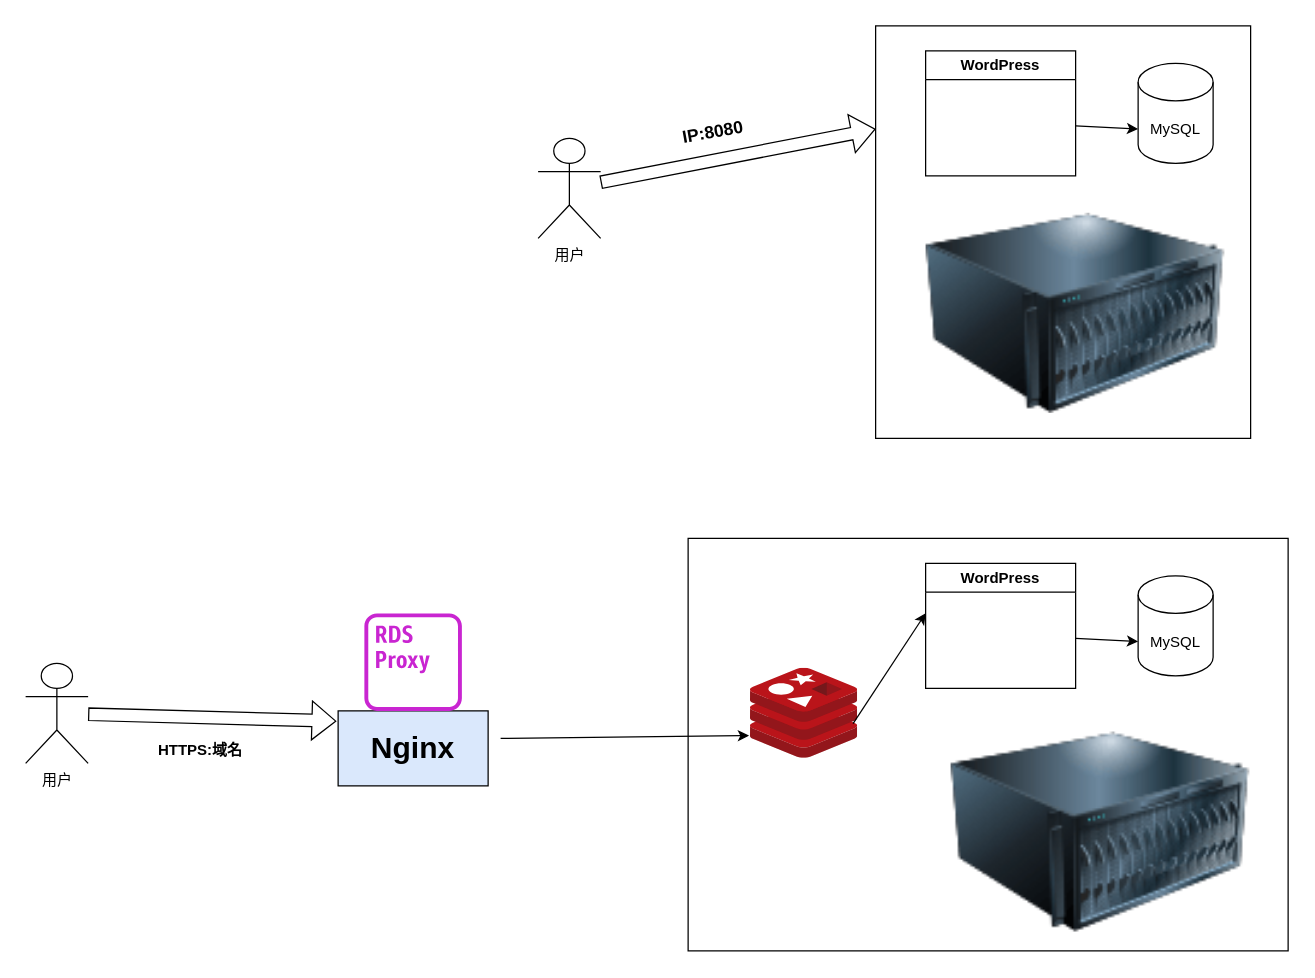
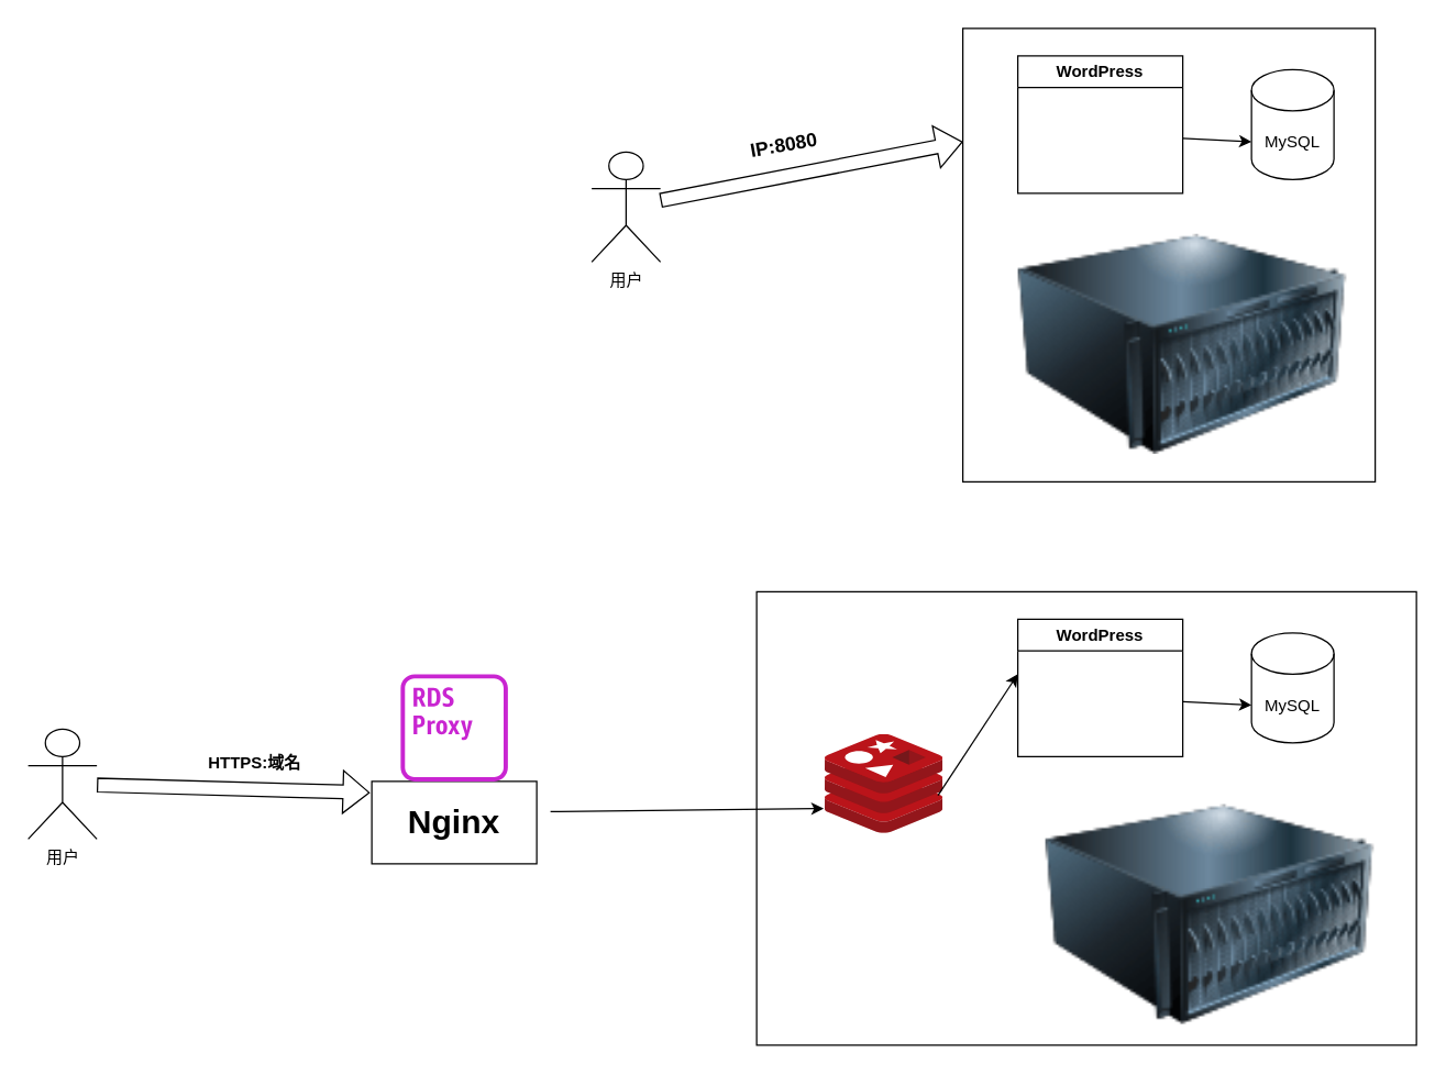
  <mxCell id="0" />
  <mxCell id="1" parent="0" />
  <mxCell id="2" value="" style="rounded=0;whiteSpace=wrap;html=1;" parent="1" vertex="1"><mxGeometry x="700" y="20" width="300" height="330" as="geometry" /></mxCell>
  <mxCell id="3" value="用户" style="shape=umlActor;verticalLabelPosition=bottom;verticalAlign=top;html=1;outlineConnect=0;" parent="1" vertex="1"><mxGeometry x="430" y="110" width="50" height="80" as="geometry" /></mxCell>
  <mxCell id="4" value="" style="image;html=1;image=img/lib/clip_art/computers/Server_128x128.png" parent="1" vertex="1"><mxGeometry x="740" y="170" width="240" height="160" as="geometry" /></mxCell>
  <mxCell id="5" value="MySQL" style="shape=cylinder3;whiteSpace=wrap;html=1;boundedLbl=1;backgroundOutline=1;size=15;" parent="1" vertex="1"><mxGeometry x="910" y="50" width="60" height="80" as="geometry" /></mxCell>
  <mxCell id="6" value="WordPress" style="swimlane;whiteSpace=wrap;html=1;" parent="1" vertex="1"><mxGeometry x="740" y="40" width="120" height="100" as="geometry" /></mxCell>
  <mxCell id="7" value="" style="endArrow=classic;html=1;rounded=0;entryX=0;entryY=0;entryDx=0;entryDy=52.5;entryPerimeter=0;" parent="1" target="5" edge="1"><mxGeometry width="50" height="50" relative="1" as="geometry"><mxPoint x="860" y="100" as="sourcePoint" /><mxPoint x="850" y="160" as="targetPoint" /></mxGeometry></mxCell>
  <mxCell id="8" value="" style="shape=flexArrow;endArrow=classic;html=1;rounded=0;entryX=0;entryY=0.25;entryDx=0;entryDy=0;" parent="1" source="3" target="2" edge="1"><mxGeometry width="50" height="50" relative="1" as="geometry"><mxPoint x="800" y="210" as="sourcePoint" /><mxPoint x="850" y="160" as="targetPoint" /></mxGeometry></mxCell>
  <mxCell id="9" value="&lt;font style=&quot;font-size: 14px;&quot;&gt;&lt;b&gt;IP:8080&lt;/b&gt;&lt;/font&gt;" style="text;html=1;align=center;verticalAlign=middle;whiteSpace=wrap;rounded=0;rotation=-10;" parent="1" vertex="1"><mxGeometry x="540" y="90" width="60" height="30" as="geometry" /></mxCell>
  <mxCell id="10" value="" style="rounded=0;whiteSpace=wrap;html=1;" parent="1" vertex="1"><mxGeometry x="550" y="430" width="480" height="330" as="geometry" /></mxCell>
  <mxCell id="11" value="用户" style="shape=umlActor;verticalLabelPosition=bottom;verticalAlign=top;html=1;outlineConnect=0;" parent="1" vertex="1"><mxGeometry x="20" y="530" width="50" height="80" as="geometry" /></mxCell>
  <mxCell id="12" value="" style="image;html=1;image=img/lib/clip_art/computers/Server_128x128.png" parent="1" vertex="1"><mxGeometry x="760" y="585" width="240" height="160" as="geometry" /></mxCell>
  <mxCell id="13" value="MySQL" style="shape=cylinder3;whiteSpace=wrap;html=1;boundedLbl=1;backgroundOutline=1;size=15;" parent="1" vertex="1"><mxGeometry x="910" y="460" width="60" height="80" as="geometry" /></mxCell>
  <mxCell id="14" value="WordPress" style="swimlane;whiteSpace=wrap;html=1;" parent="1" vertex="1"><mxGeometry x="740" y="450" width="120" height="100" as="geometry" /></mxCell>
  <mxCell id="15" value="" style="endArrow=classic;html=1;rounded=0;entryX=0;entryY=0;entryDx=0;entryDy=52.5;entryPerimeter=0;" parent="1" target="13" edge="1"><mxGeometry width="50" height="50" relative="1" as="geometry"><mxPoint x="860" y="510" as="sourcePoint" /><mxPoint x="850" y="570" as="targetPoint" /></mxGeometry></mxCell>
  <mxCell id="16" value="" style="image;sketch=0;aspect=fixed;html=1;points=[];align=center;fontSize=12;image=img/lib/mscae/Cache_Redis_Product.svg;" vertex="1" parent="1"><mxGeometry x="600" y="534" width="85.71" height="72" as="geometry" /></mxCell>
  <mxCell id="17" value="" style="group" vertex="1" connectable="0" parent="1"><mxGeometry x="270" y="490" width="120" height="138" as="geometry" /></mxCell>
- <mxCell id="18" value="&lt;font style=&quot;font-size: 24px;&quot;&gt;&lt;b&gt;Nginx&lt;/b&gt;&lt;/font&gt;" style="rounded=0;whiteSpace=wrap;html=1;fillColor=#dae8fc;" vertex="1" parent="17"><mxGeometry y="78" width="120" height="60" as="geometry" /></mxCell>
+ <mxCell id="18" value="&lt;font style=&quot;font-size: 24px;&quot;&gt;&lt;b&gt;Nginx&lt;/b&gt;&lt;/font&gt;" style="rounded=0;whiteSpace=wrap;html=1;" vertex="1" parent="17"><mxGeometry y="78" width="120" height="60" as="geometry" /></mxCell>
  <mxCell id="19" value="" style="sketch=0;outlineConnect=0;fontColor=#232F3E;gradientColor=none;fillColor=#C925D1;strokeColor=none;dashed=0;verticalLabelPosition=bottom;verticalAlign=top;align=center;html=1;fontSize=12;fontStyle=0;aspect=fixed;pointerEvents=1;shape=mxgraph.aws4.rds_proxy_alt;" vertex="1" parent="17"><mxGeometry x="21" width="78" height="78" as="geometry" /></mxCell>
  <mxCell id="20" value="" style="shape=flexArrow;endArrow=classic;html=1;rounded=0;entryX=-0.012;entryY=0.137;entryDx=0;entryDy=0;entryPerimeter=0;" edge="1" parent="1" source="11" target="18"><mxGeometry width="50" height="50" relative="1" as="geometry"><mxPoint x="750" y="510" as="sourcePoint" /><mxPoint x="800" y="460" as="targetPoint" /></mxGeometry></mxCell>
  <mxCell id="21" value="" style="endArrow=classic;html=1;rounded=0;entryX=-0.015;entryY=0.747;entryDx=0;entryDy=0;entryPerimeter=0;" edge="1" parent="1" target="16"><mxGeometry width="50" height="50" relative="1" as="geometry"><mxPoint x="400" y="590" as="sourcePoint" /><mxPoint x="530" y="540" as="targetPoint" /></mxGeometry></mxCell>
  <mxCell id="22" value="" style="endArrow=classic;html=1;rounded=0;exitX=0.956;exitY=0.614;exitDx=0;exitDy=0;exitPerimeter=0;" edge="1" parent="1" source="16"><mxGeometry width="50" height="50" relative="1" as="geometry"><mxPoint x="710" y="620" as="sourcePoint" /><mxPoint x="740" y="490" as="targetPoint" /></mxGeometry></mxCell>
- <mxCell id="23" value="&lt;b&gt;HTTPS:域名&lt;/b&gt;" style="text;html=1;align=center;verticalAlign=middle;whiteSpace=wrap;rounded=0;" vertex="1" parent="1"><mxGeometry x="125" y="585" width="70" height="30" as="geometry" /></mxCell>
+ <mxCell id="23" value="&lt;b&gt;HTTPS:域名&lt;/b&gt;" style="text;html=1;align=center;verticalAlign=middle;whiteSpace=wrap;rounded=0;" vertex="1" parent="1"><mxGeometry x="150" y="540" width="70" height="30" as="geometry" /></mxCell>
